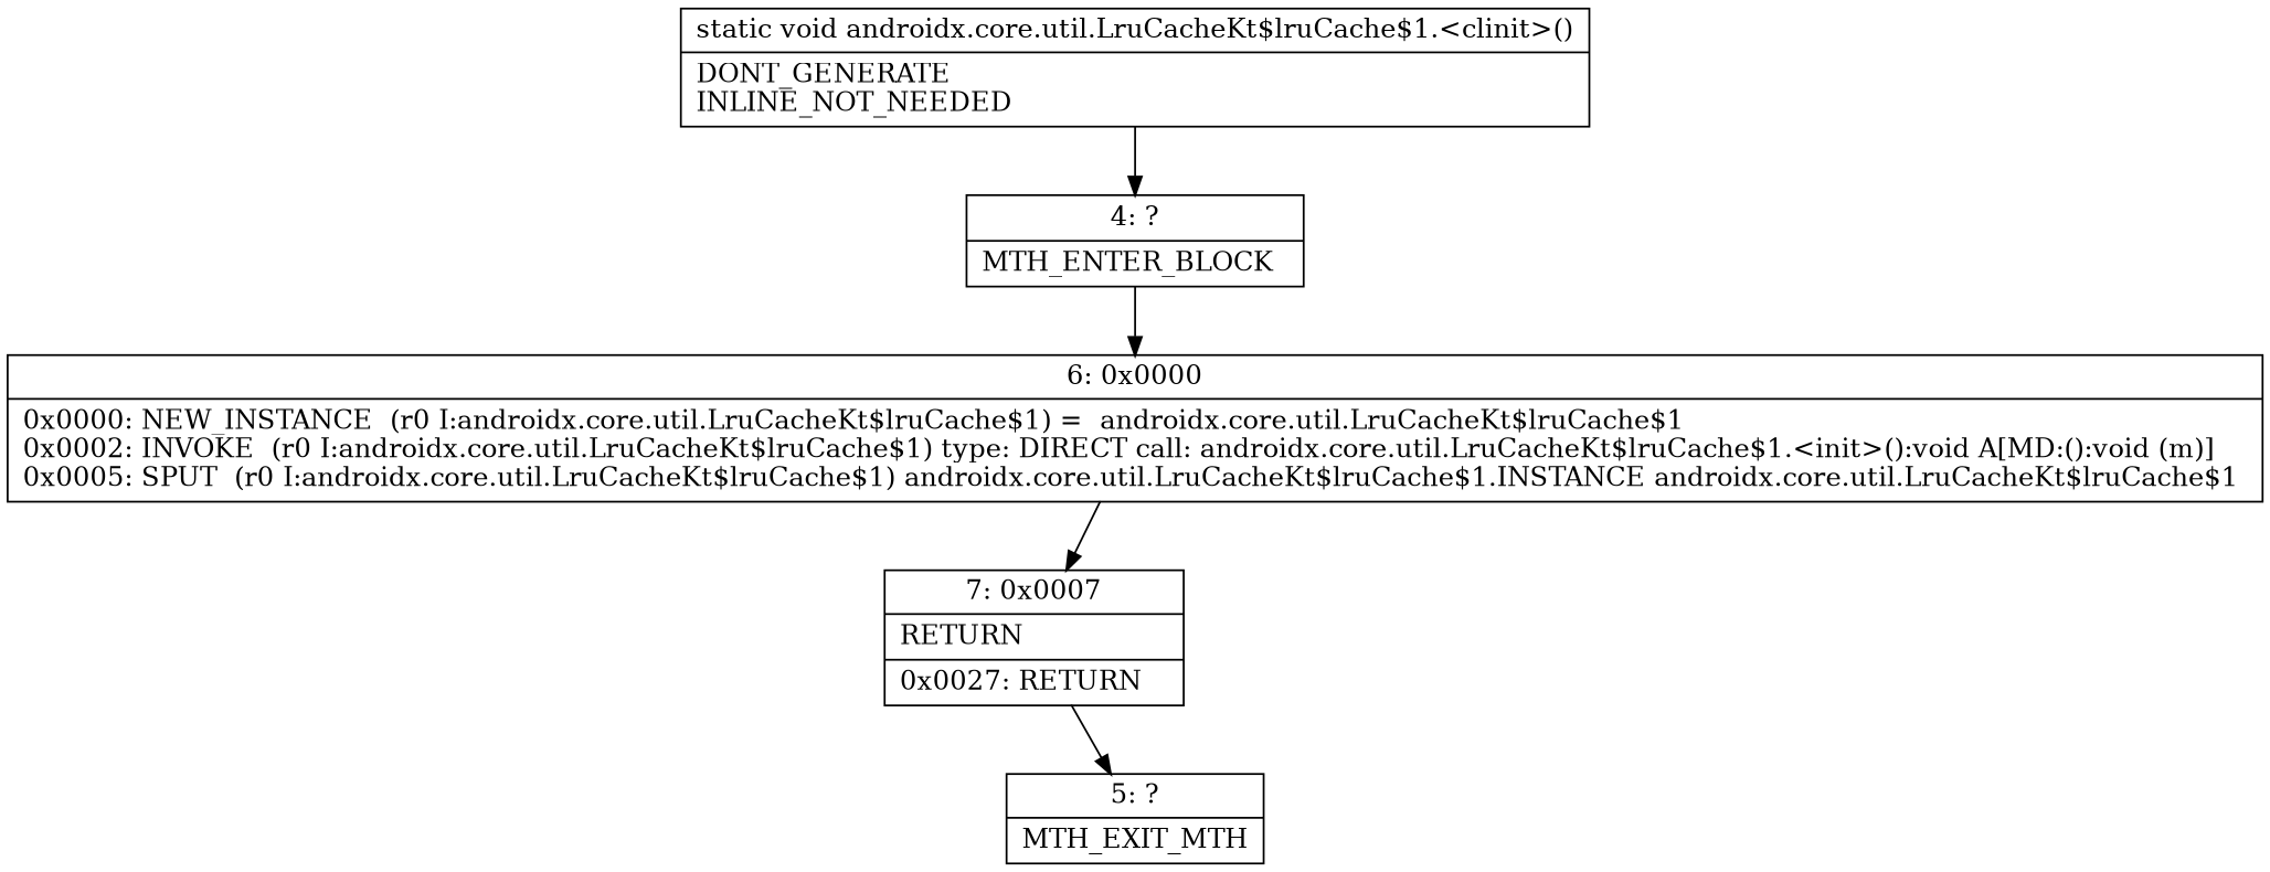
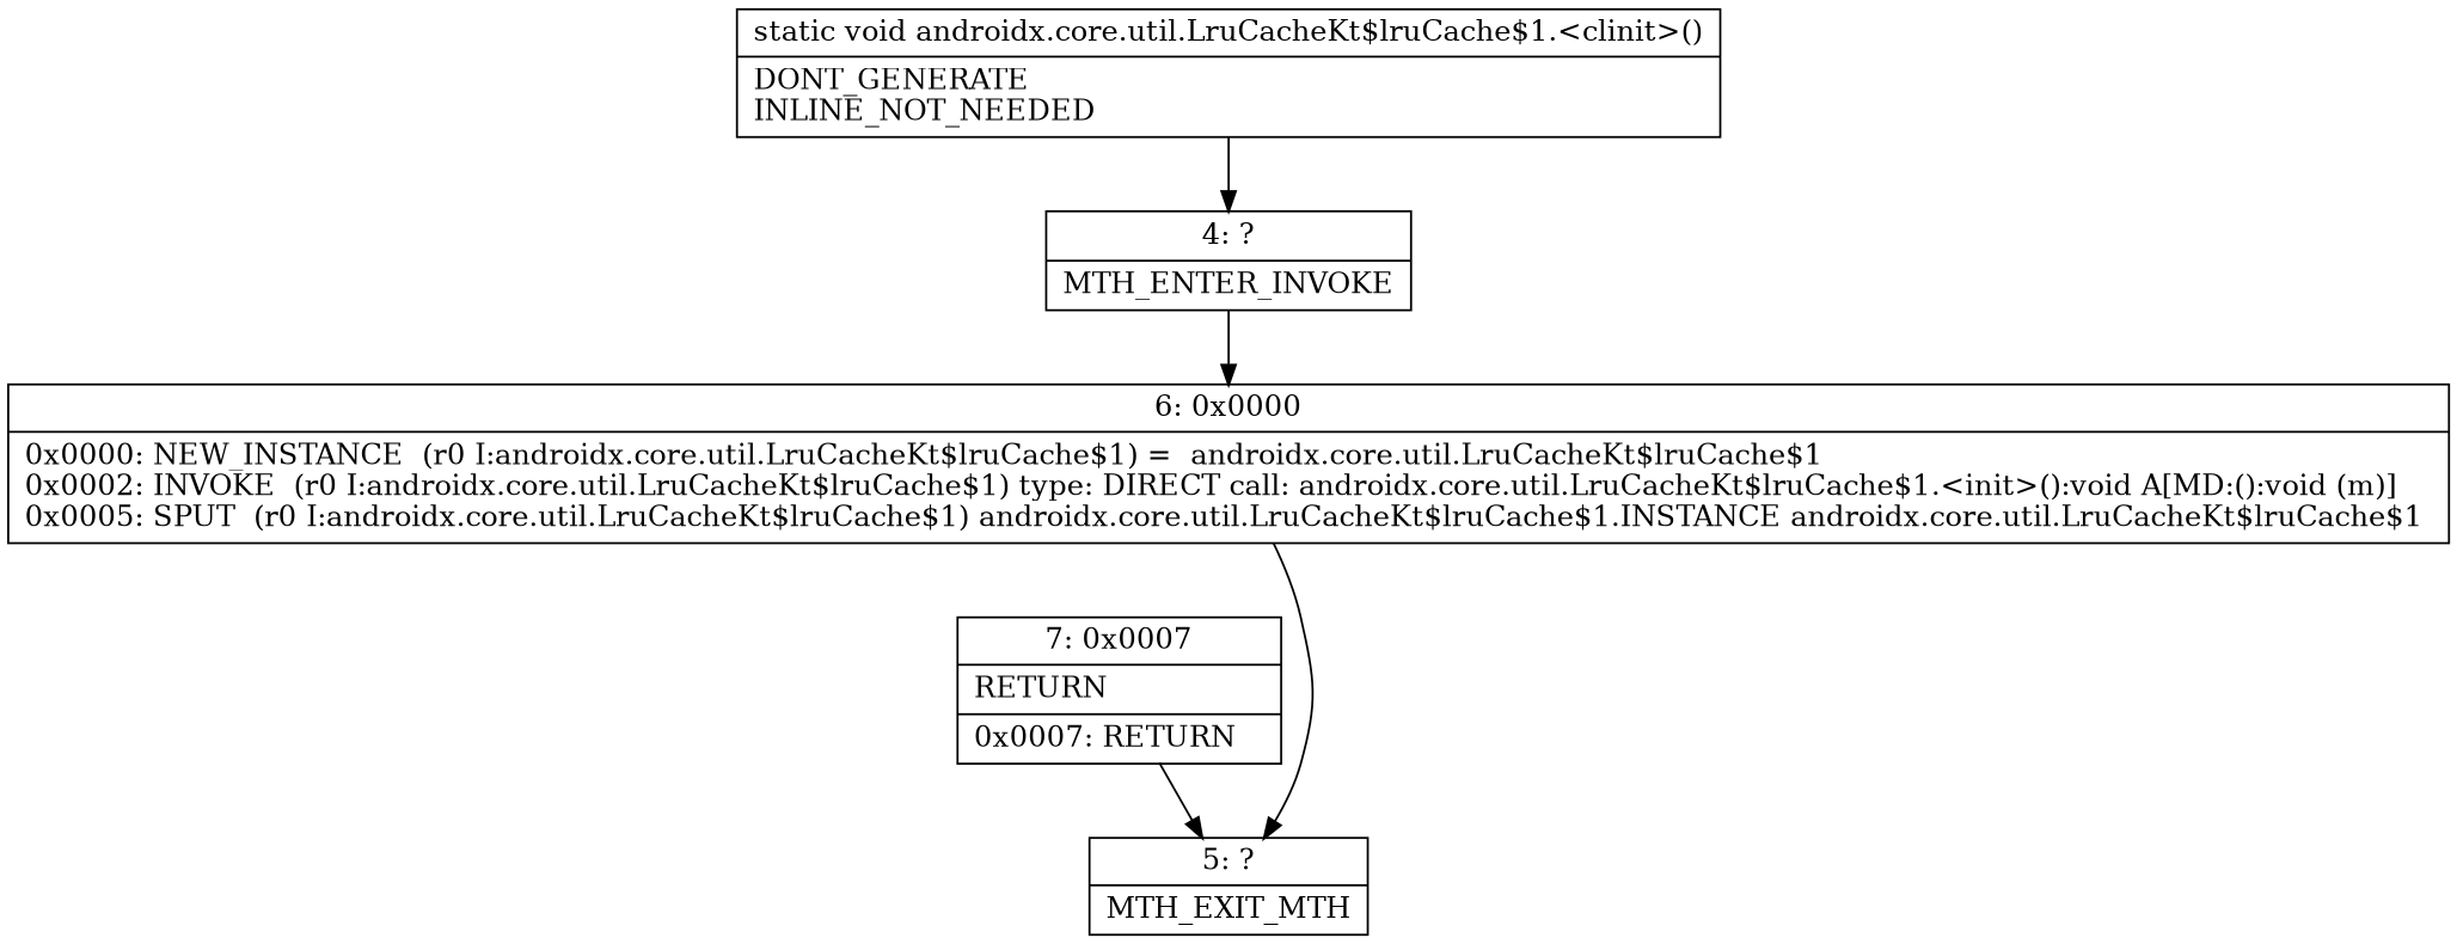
  digraph {
    node [shape=record]
-   n1 [label="{4\:\ ?|MTH_ENTER_BLOCK\l}"]
+   n1 [label="{4\:\ ?|MTH_ENTER_INVOKE\l}"]
    n2 [label="{6\:\ 0x0000|0x0000: NEW_INSTANCE  (r0 I:androidx.core.util.LruCacheKt$lruCache$1) =  androidx.core.util.LruCacheKt$lruCache$1 \l0x0002: INVOKE  (r0 I:androidx.core.util.LruCacheKt$lruCache$1) type: DIRECT call: androidx.core.util.LruCacheKt$lruCache$1.\<init\>():void A[MD:():void (m)]\l0x0005: SPUT  (r0 I:androidx.core.util.LruCacheKt$lruCache$1) androidx.core.util.LruCacheKt$lruCache$1.INSTANCE androidx.core.util.LruCacheKt$lruCache$1 \l}"]
-   n3 [label="{7\:\ 0x0007|RETURN\l|0x0027: RETURN   \l}"]
+   n3 [label="{7\:\ 0x0007|RETURN\l|0x0007: RETURN   \l}"]
    n4 [label="{5\:\ ?|MTH_EXIT_MTH\l}"]
    n5 [label="{static void androidx.core.util.LruCacheKt$lruCache$1.\<clinit\>()  | DONT_GENERATE\lINLINE_NOT_NEEDED\l}"]
    n1 -> n2
-   n2 -> n3
+   n2 -> n4
    n3 -> n4
    n5 -> n1
  }
